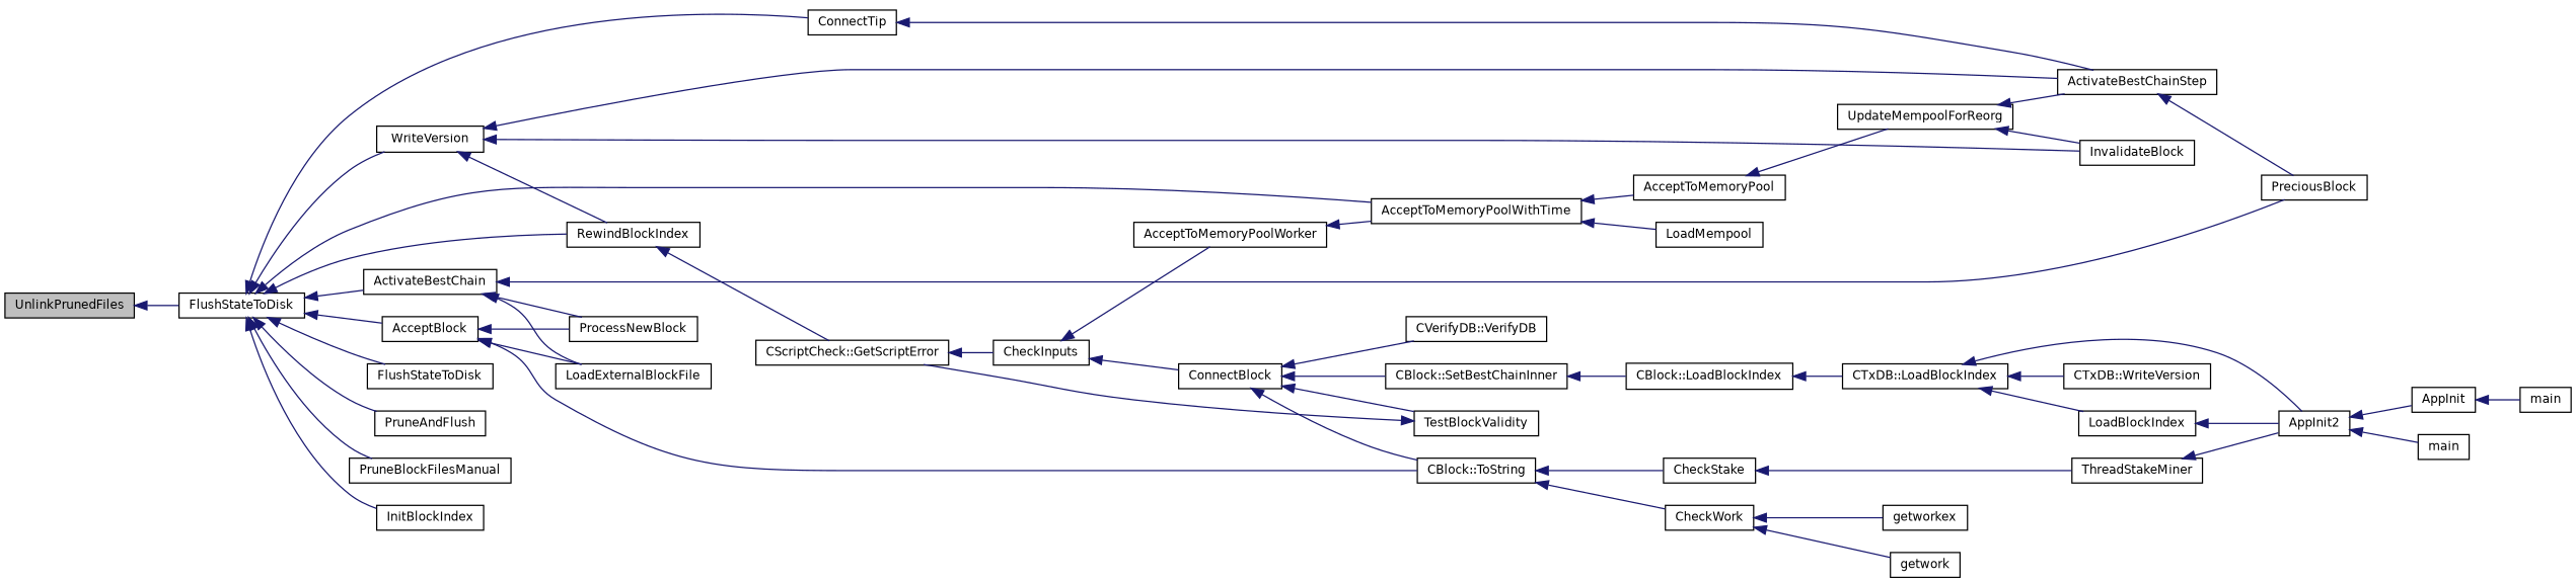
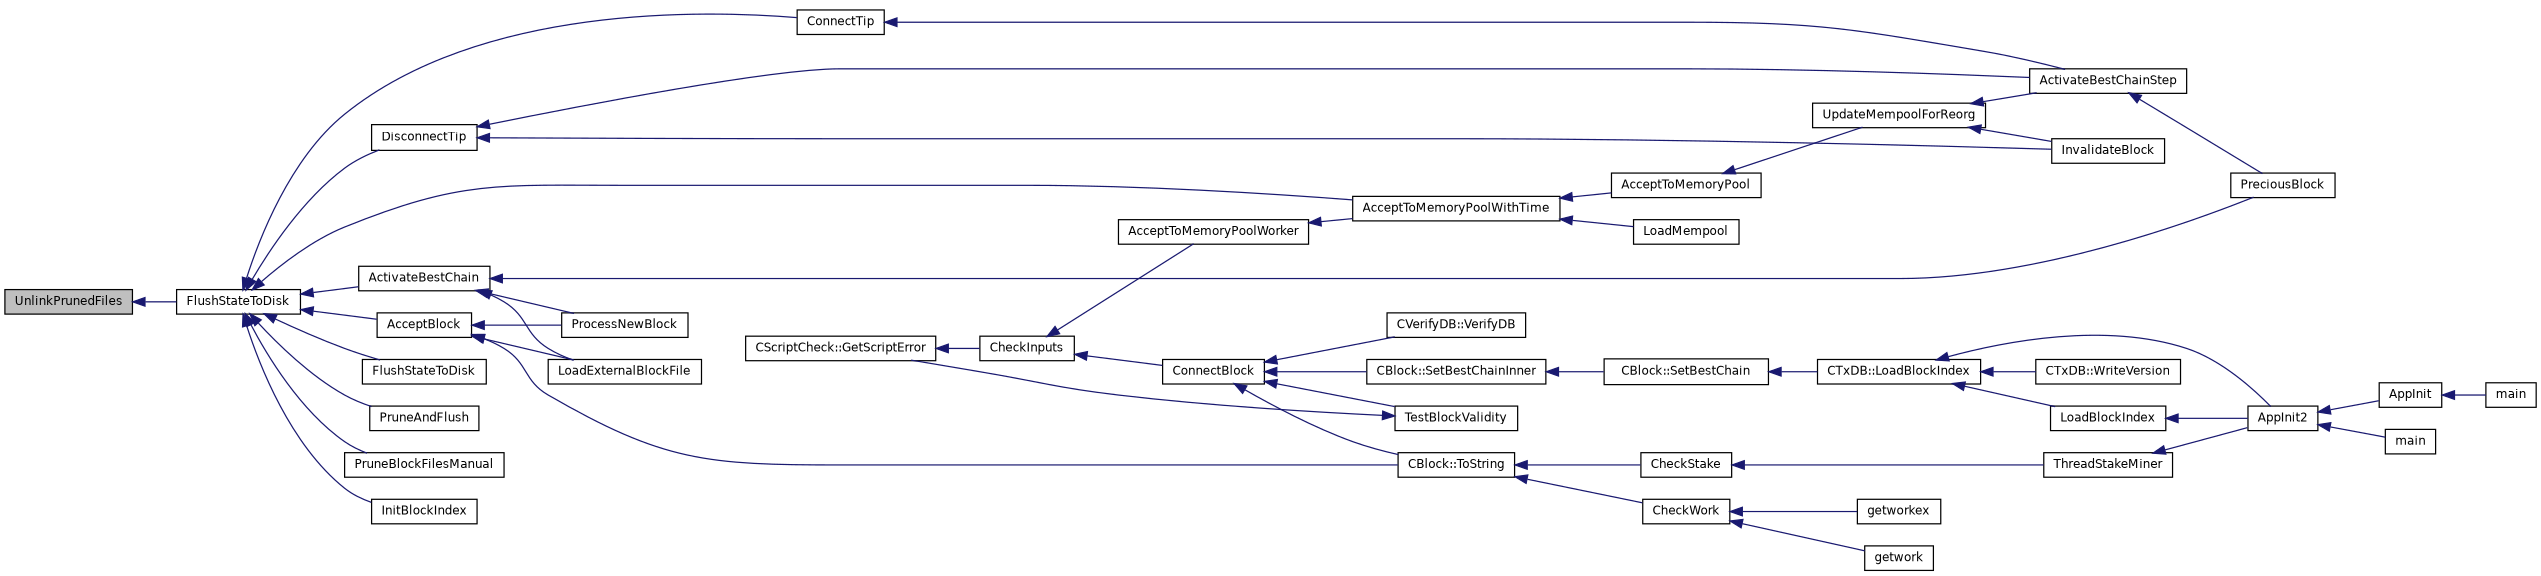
  digraph {
    rankdir=LR
    node [color=black fillcolor=white fontname=Helvetica fontsize=10 shape=record style=filled]
    edge [color=midnightblue dir=back fontname=Helvetica fontsize=10 labelfontname=Helvetica labelfontsize=10 style=solid]
    n1 [fillcolor=grey75 fontcolor=black height=0.2 label=UnlinkPrunedFiles width=0.4]
    n2 [height=0.2 label=FlushStateToDisk width=0.4]
    n3 [height=0.2 label=AcceptToMemoryPoolWithTime width=0.4]
    n4 [height=0.2 label=ActivateBestChain width=0.4]
    n5 [height=0.2 label=FlushStateToDisk width=0.4]
    n6 [height=0.2 label=PruneAndFlush width=0.4]
-   n7 [height=0.2 label=WriteVersion width=0.4]
-   n8 [height=0.2 label=RewindBlockIndex width=0.4]
+   n7 [height=0.2 label=DisconnectTip width=0.4]
    n9 [height=0.2 label=ConnectTip width=0.4]
    n10 [height=0.2 label=AcceptBlock width=0.4]
    n11 [height=0.2 label=PruneBlockFilesManual width=0.4]
    n12 [height=0.2 label=InitBlockIndex width=0.4]
    n13 [height=0.2 label=AcceptToMemoryPool width=0.4]
    n14 [height=0.2 label=LoadMempool width=0.4]
    n15 [height=0.2 label=PreciousBlock width=0.4]
    n16 [height=0.2 label=ProcessNewBlock width=0.4]
    n17 [height=0.2 label=LoadExternalBlockFile width=0.4]
    n18 [height=0.2 label=ActivateBestChainStep width=0.4]
    n19 [height=0.2 label=InvalidateBlock width=0.4]
    n20 [height=0.2 label="CScriptCheck::GetScriptError" width=0.4]
    n21 [height=0.2 label="CBlock::ToString" width=0.4]
    n22 [height=0.2 label=UpdateMempoolForReorg width=0.4]
    n23 [height=0.2 label=CheckInputs width=0.4]
    n24 [height=0.2 label=AcceptToMemoryPoolWorker width=0.4]
    n25 [height=0.2 label=ConnectBlock width=0.4]
    n26 [height=0.2 label="CBlock::SetBestChainInner" width=0.4]
    n27 [height=0.2 label=TestBlockValidity width=0.4]
    n28 [height=0.2 label="CVerifyDB::VerifyDB" width=0.4]
-   n29 [height=0.2 label="CBlock::LoadBlockIndex" width=0.4]
+   n29 [height=0.2 label="CBlock::SetBestChain" width=0.4]
    n30 [height=0.2 label=CheckWork width=0.4]
    n31 [height=0.2 label=CheckStake width=0.4]
    n32 [height=0.2 label="CTxDB::LoadBlockIndex" width=0.4]
    n33 [height=0.2 label=AppInit2 width=0.4]
    n34 [height=0.2 label=LoadBlockIndex width=0.4]
    n35 [height=0.2 label="CTxDB::WriteVersion" width=0.4]
    n36 [height=0.2 label=AppInit width=0.4]
    n37 [height=0.2 label=main width=0.4]
    n38 [height=0.2 label=main width=0.4]
    n39 [height=0.2 label=getworkex width=0.4]
    n40 [height=0.2 label=getwork width=0.4]
    n41 [height=0.2 label=ThreadStakeMiner width=0.4]
    n1 -> n2
    n2 -> n3
    n2 -> n4
    n2 -> n5
    n2 -> n6
    n2 -> n7
-   n2 -> n8
    n2 -> n9
    n2 -> n10
    n2 -> n11
    n2 -> n12
    n3 -> n13
    n3 -> n14
    n4 -> n15
    n4 -> n16
    n4 -> n17
-   n7 -> n8
    n7 -> n18
    n7 -> n19
-   n8 -> n20
    n9 -> n18
    n10 -> n16
    n10 -> n17
    n10 -> n21
    n13 -> n22
    n18 -> n15
    n20 -> n23
    n21 -> n30
    n21 -> n31
    n22 -> n18
    n22 -> n19
    n23 -> n24
    n23 -> n25
    n24 -> n3
    n25 -> n21
    n25 -> n26
    n25 -> n27
    n25 -> n28
    n26 -> n29
    n27 -> n20
    n29 -> n32
    n30 -> n39
    n30 -> n40
    n31 -> n41
    n32 -> n33
    n32 -> n34
    n32 -> n35
    n33 -> n36
    n33 -> n37
    n34 -> n33
    n36 -> n38
    n41 -> n33
  }
